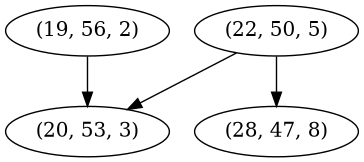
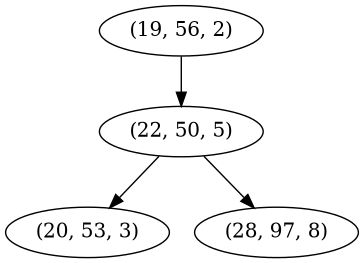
  digraph {
    "(19, 56, 2)"
    "(20, 53, 3)"
    "(22, 50, 5)"
-   "(28, 47, 8)"
-   "(19, 56, 2)" -> "(20, 53, 3)"
+   "(28, 47, 8)" [label="(28, 97, 8)"]
+   "(19, 56, 2)" -> "(22, 50, 5)"
    "(22, 50, 5)" -> "(20, 53, 3)"
    "(22, 50, 5)" -> "(28, 47, 8)"
  }
